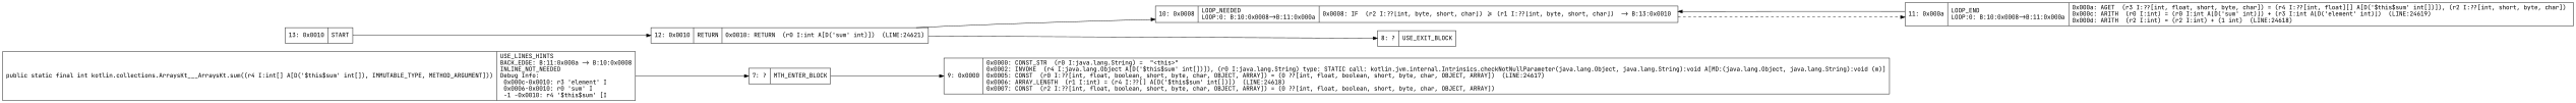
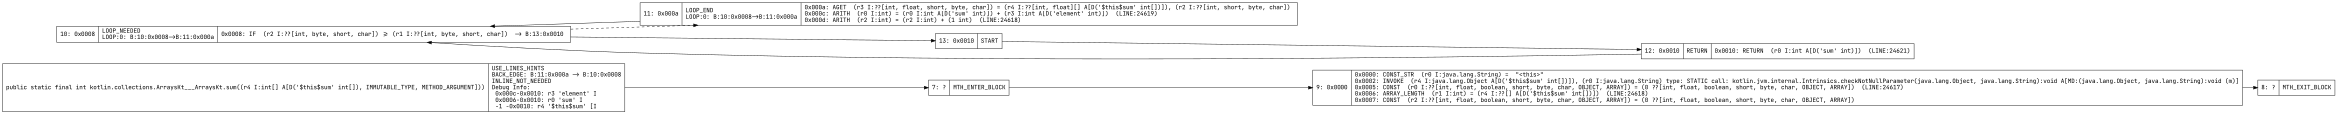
  digraph {
    fontname="JetBrains Mono"
    rankdir=LR
    node [fontname="JetBrains Mono" shape=record]
    edge [fontname="JetBrains Mono"]
    n1 [label="{7\:\ ?|MTH_ENTER_BLOCK\l}"]
    n2 [label="{9\:\ 0x0000|0x0000: CONST_STR  (r0 I:java.lang.String) =  \"\<this\>\" \l0x0002: INVOKE  (r4 I:java.lang.Object A[D('$this$sum' int[])]), (r0 I:java.lang.String) type: STATIC call: kotlin.jvm.internal.Intrinsics.checkNotNullParameter(java.lang.Object, java.lang.String):void A[MD:(java.lang.Object, java.lang.String):void (m)]\l0x0005: CONST  (r0 I:??[int, float, boolean, short, byte, char, OBJECT, ARRAY]) = (0 ??[int, float, boolean, short, byte, char, OBJECT, ARRAY])  (LINE:24617)\l0x0006: ARRAY_LENGTH  (r1 I:int) = (r4 I:??[] A[D('$this$sum' int[])])  (LINE:24618)\l0x0007: CONST  (r2 I:??[int, float, boolean, short, byte, char, OBJECT, ARRAY]) = (0 ??[int, float, boolean, short, byte, char, OBJECT, ARRAY]) \l}"]
    n3 [label="{10\:\ 0x0008|LOOP_NEEDED\lLOOP:0: B:10:0x0008\-\>B:11:0x000a\l|0x0008: IF  (r2 I:??[int, byte, short, char]) \>= (r1 I:??[int, byte, short, char])  \-\> B:13:0x0010 \l}"]
    n4 [label="{11\:\ 0x000a|LOOP_END\lLOOP:0: B:10:0x0008\-\>B:11:0x000a\l|0x000a: AGET  (r3 I:??[int, float, short, byte, char]) = (r4 I:??[int, float][] A[D('$this$sum' int[])]), (r2 I:??[int, short, byte, char]) \l0x000c: ARITH  (r0 I:int) = (r0 I:int A[D('sum' int)]) + (r3 I:int A[D('element' int)])  (LINE:24619)\l0x000d: ARITH  (r2 I:int) = (r2 I:int) + (1 int)  (LINE:24618)\l}"]
    n5 [label="{13\:\ 0x0010|START\l}"]
    n6 [label="{12\:\ 0x0010|RETURN\l|0x0010: RETURN  (r0 I:int A[D('sum' int)])  (LINE:24621)\l}"]
-   n7 [label="{8\:\ ?|USE_EXIT_BLOCK\l}"]
+   n7 [label="{8\:\ ?|MTH_EXIT_BLOCK\l}"]
    n8 [label="{public static final int kotlin.collections.ArraysKt___ArraysKt.sum((r4 I:int[] A[D('$this$sum' int[]), IMMUTABLE_TYPE, METHOD_ARGUMENT]))  | USE_LINES_HINTS\lBACK_EDGE: B:11:0x000a \-\> B:10:0x0008\lINLINE_NOT_NEEDED\lDebug Info:\l  0x000c\-0x0010: r3 'element' I\l  0x0006\-0x0010: r0 'sum' I\l  \-1 \-0x0010: r4 '$this$sum' [I\l}"]
    n1 -> n2
    n3 -> n4 [style=dashed]
+   n3 -> n5
    n4 -> n3
    n5 -> n6
    n6 -> n3
-   n6 -> n7
+   n2 -> n7
    n8 -> n1
  }
